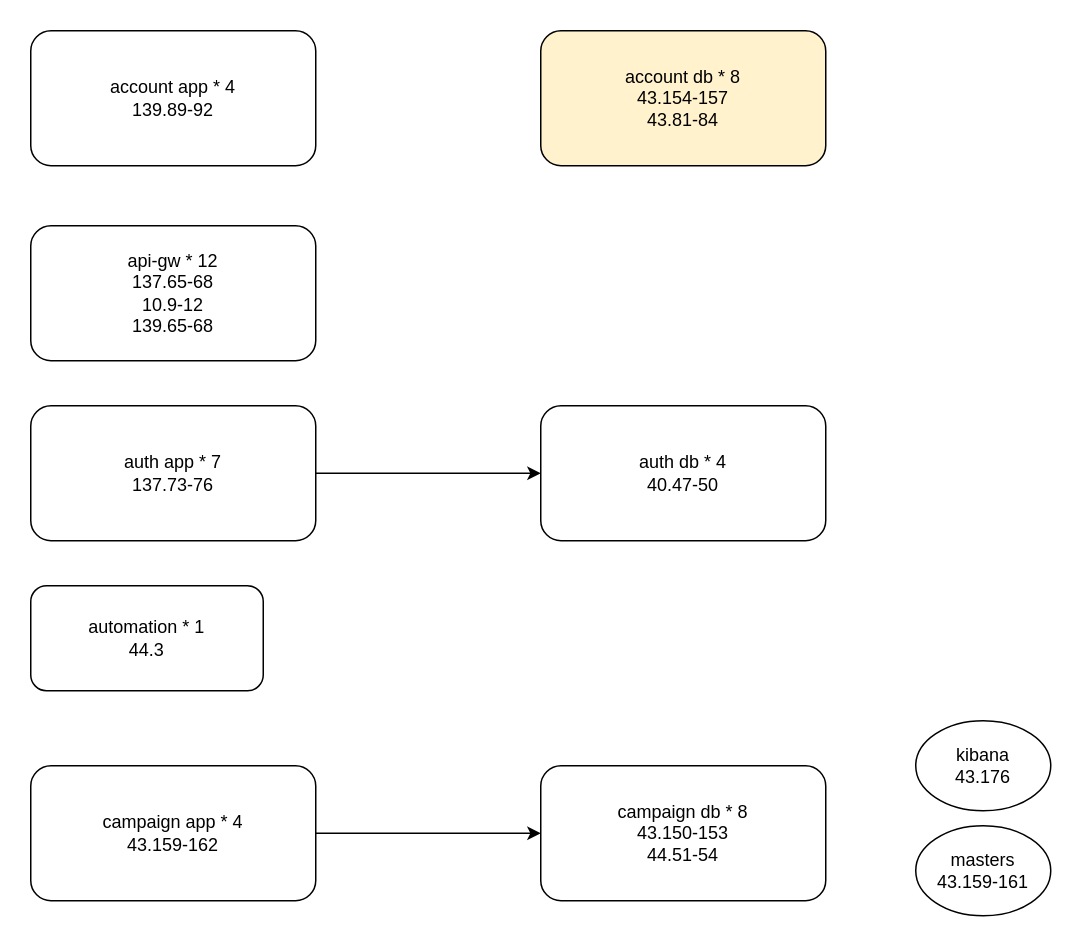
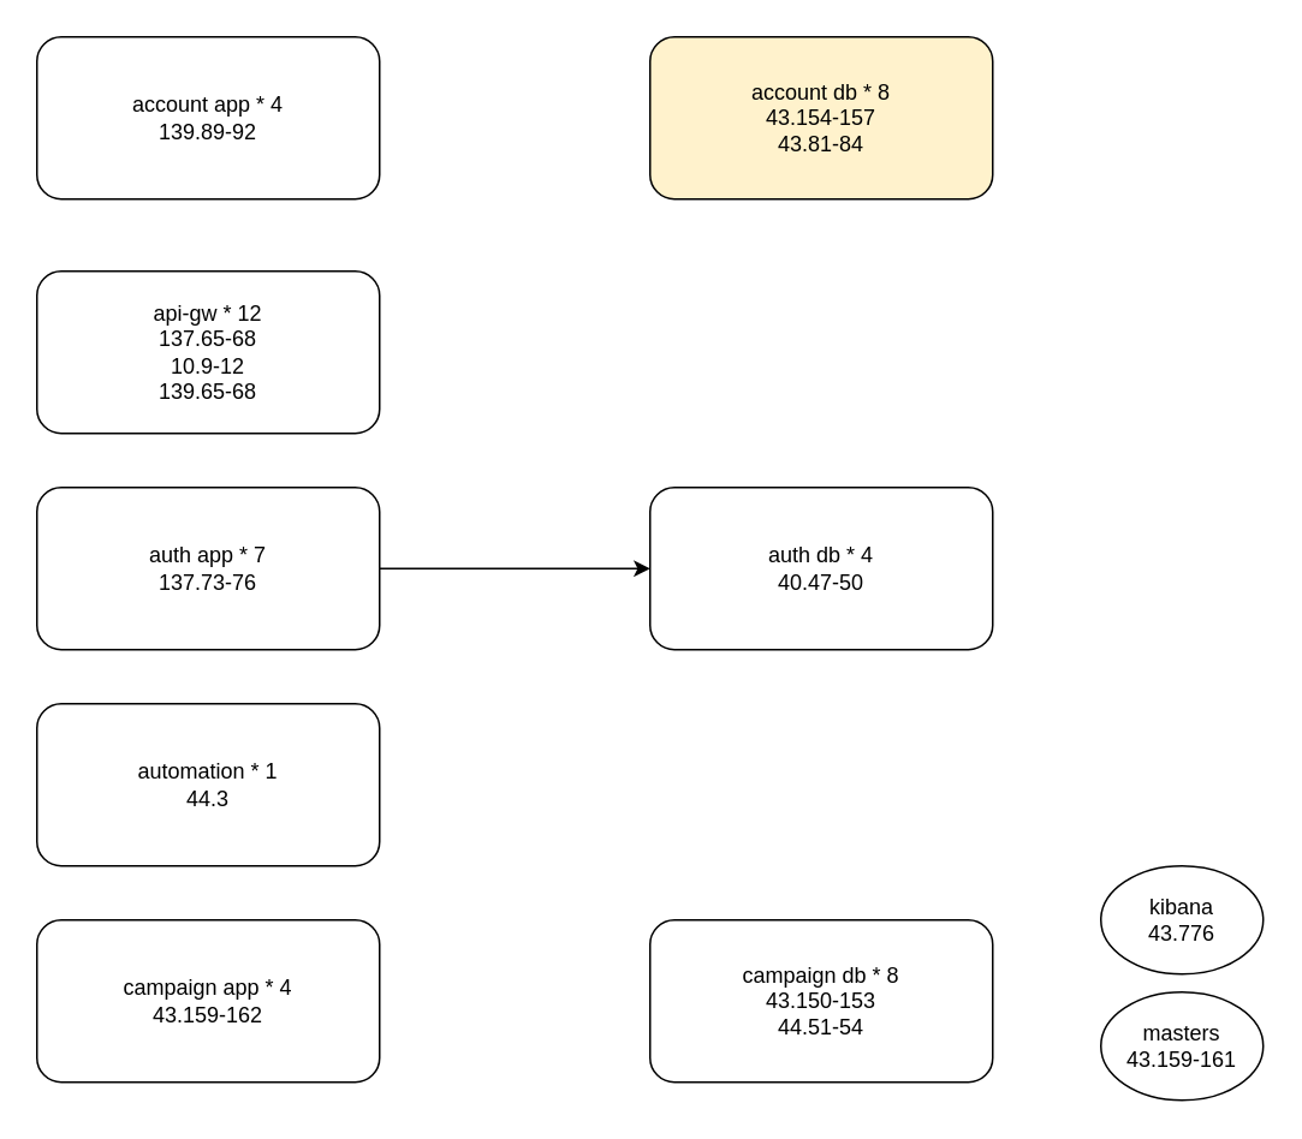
  <mxCell id="0" />
  <mxCell id="1" parent="0" />
  <mxCell id="2" value="account app * 4&lt;br&gt;139.89-92" style="rounded=1;whiteSpace=wrap;html=1;" vertex="1" parent="1"><mxGeometry x="20" y="20" width="190" height="90" as="geometry" /></mxCell>
  <mxCell id="3" value="account db * 8&lt;br&gt;43.154-157&lt;br&gt;43.81-84" style="rounded=1;whiteSpace=wrap;html=1;fillColor=#fff2cc;" vertex="1" parent="1"><mxGeometry x="360" y="20" width="190" height="90" as="geometry" /></mxCell>
  <mxCell id="4" value="api-gw * 12&lt;br&gt;137.65-68&lt;br&gt;10.9-12&lt;br&gt;139.65-68" style="rounded=1;whiteSpace=wrap;html=1;" vertex="1" parent="1"><mxGeometry x="20" y="150" width="190" height="90" as="geometry" /></mxCell>
  <mxCell id="5" style="edgeStyle=orthogonalEdgeStyle;rounded=0;orthogonalLoop=1;jettySize=auto;html=1;exitX=1;exitY=0.5;exitDx=0;exitDy=0;" edge="1" parent="1" source="6" target="7"><mxGeometry relative="1" as="geometry" /></mxCell>
  <mxCell id="6" value="auth app * 7&lt;br&gt;137.73-76" style="rounded=1;whiteSpace=wrap;html=1;" vertex="1" parent="1"><mxGeometry x="20" y="270" width="190" height="90" as="geometry" /></mxCell>
  <mxCell id="7" value="auth db * 4&lt;br&gt;40.47-50" style="rounded=1;whiteSpace=wrap;html=1;" vertex="1" parent="1"><mxGeometry x="360" y="270" width="190" height="90" as="geometry" /></mxCell>
- <mxCell id="8" value="automation * 1&lt;br&gt;44.3" style="rounded=1;whiteSpace=wrap;html=1;" vertex="1" parent="1"><mxGeometry x="20" y="390" width="155" height="70" as="geometry" /></mxCell>
- <mxCell id="9" style="edgeStyle=orthogonalEdgeStyle;rounded=0;orthogonalLoop=1;jettySize=auto;html=1;exitX=1;exitY=0.5;exitDx=0;exitDy=0;" edge="1" parent="1" source="10" target="11"><mxGeometry relative="1" as="geometry" /></mxCell>
+ <mxCell id="8" value="automation * 1&lt;br&gt;44.3" style="rounded=1;whiteSpace=wrap;html=1;" vertex="1" parent="1"><mxGeometry x="20" y="390" width="190" height="90" as="geometry" /></mxCell>
  <mxCell id="10" value="campaign app * 4&lt;br&gt;43.159-162" style="rounded=1;whiteSpace=wrap;html=1;" vertex="1" parent="1"><mxGeometry x="20" y="510" width="190" height="90" as="geometry" /></mxCell>
  <mxCell id="11" value="campaign&amp;nbsp;db * 8&lt;br&gt;43.150-153&lt;br&gt;44.51-54" style="rounded=1;whiteSpace=wrap;html=1;" vertex="1" parent="1"><mxGeometry x="360" y="510" width="190" height="90" as="geometry" /></mxCell>
- <mxCell id="12" value="kibana&lt;br&gt;43.176" style="ellipse;whiteSpace=wrap;html=1;" vertex="1" parent="1"><mxGeometry x="610" y="480" width="90" height="60" as="geometry" /></mxCell>
+ <mxCell id="12" value="kibana&lt;br&gt;43.776" style="ellipse;whiteSpace=wrap;html=1;" vertex="1" parent="1"><mxGeometry x="610" y="480" width="90" height="60" as="geometry" /></mxCell>
  <mxCell id="13" value="masters&lt;br&gt;43.159-161" style="ellipse;whiteSpace=wrap;html=1;" vertex="1" parent="1"><mxGeometry x="610" y="550" width="90" height="60" as="geometry" /></mxCell>
